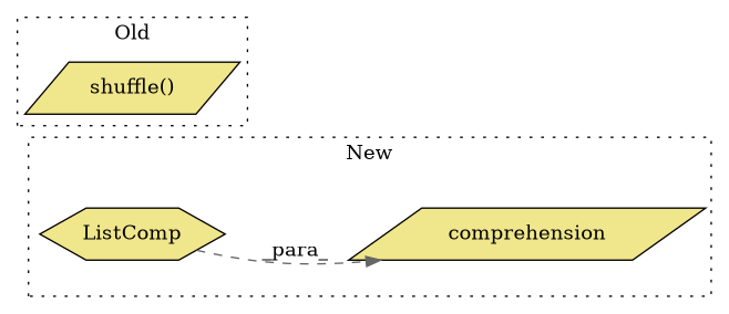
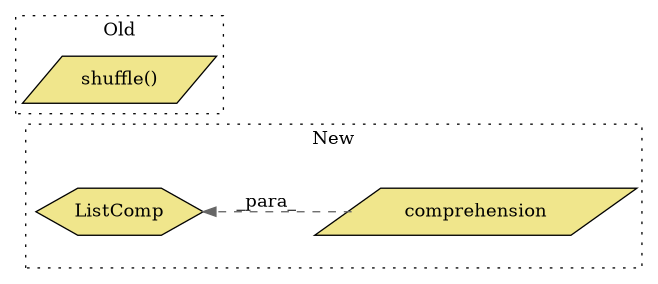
  digraph {
    rankdir=LR
    node [shape=parallelogram style=filled fillcolor=khaki]
    n1 [a=106 l=36 label=ListComp s=417 shape=hexagon]
    n2 [a=45 l=3 label=comprehension s=437]
    n3 [a=75 l="15,1" label="shuffle()" s="690,708"]
    subgraph cluster_1 {
      label=New
      style=dotted
      n1
      n2
    }
    subgraph cluster_2 {
      label=Old
      style=dotted
      n3
    }
-   n1 -> n2 [label=_para_ color=gray40 style=dashed]
+   n2 -> n1 [label=_para_ color=gray40 style=dashed]
  }
